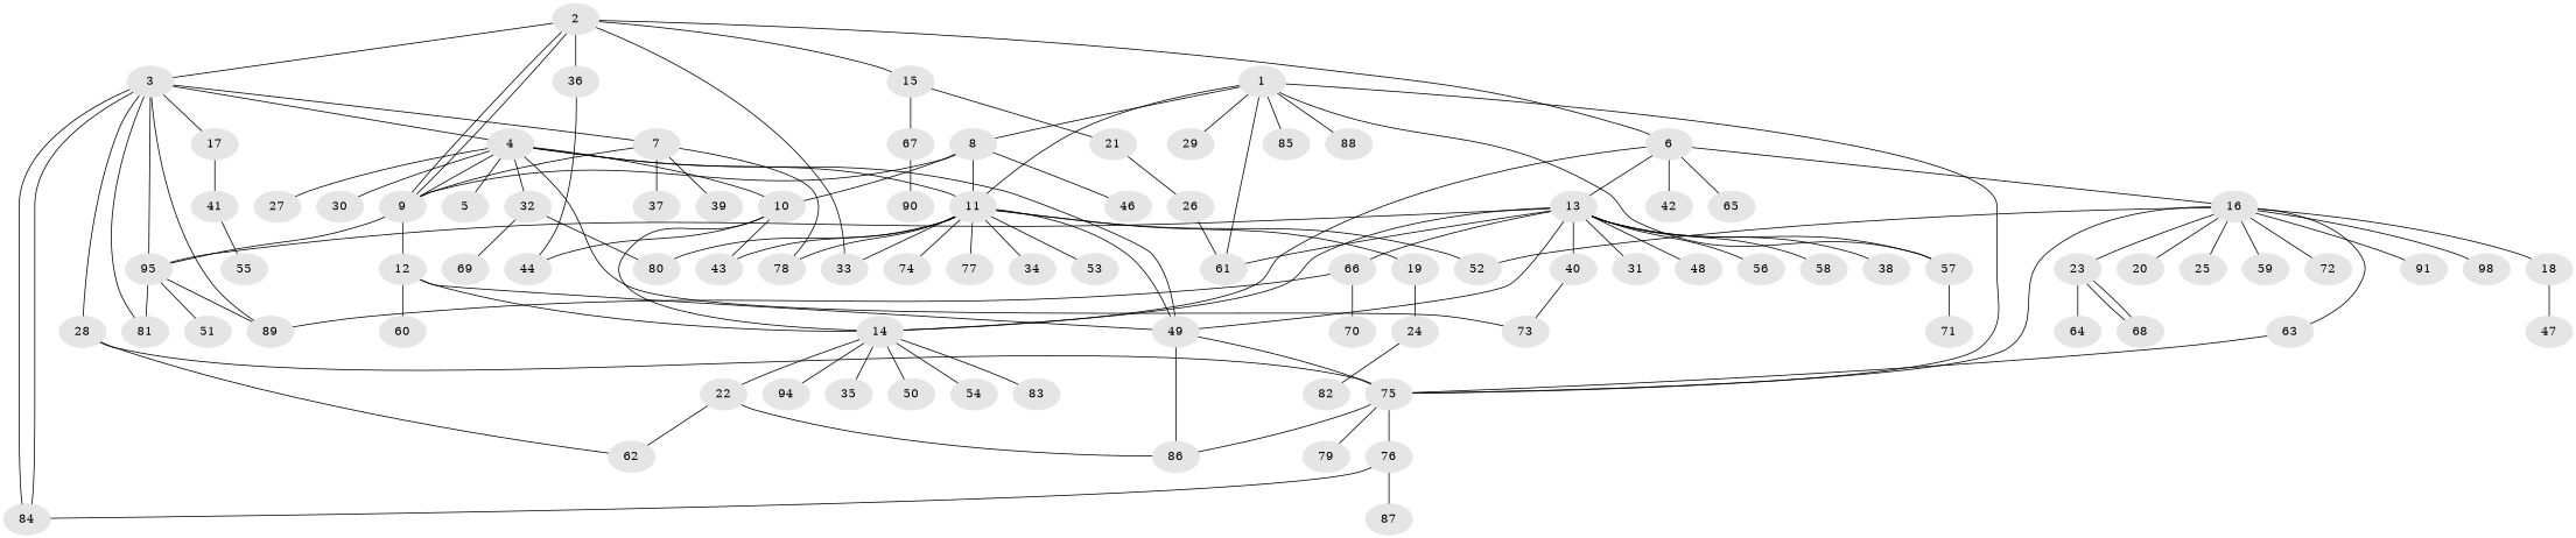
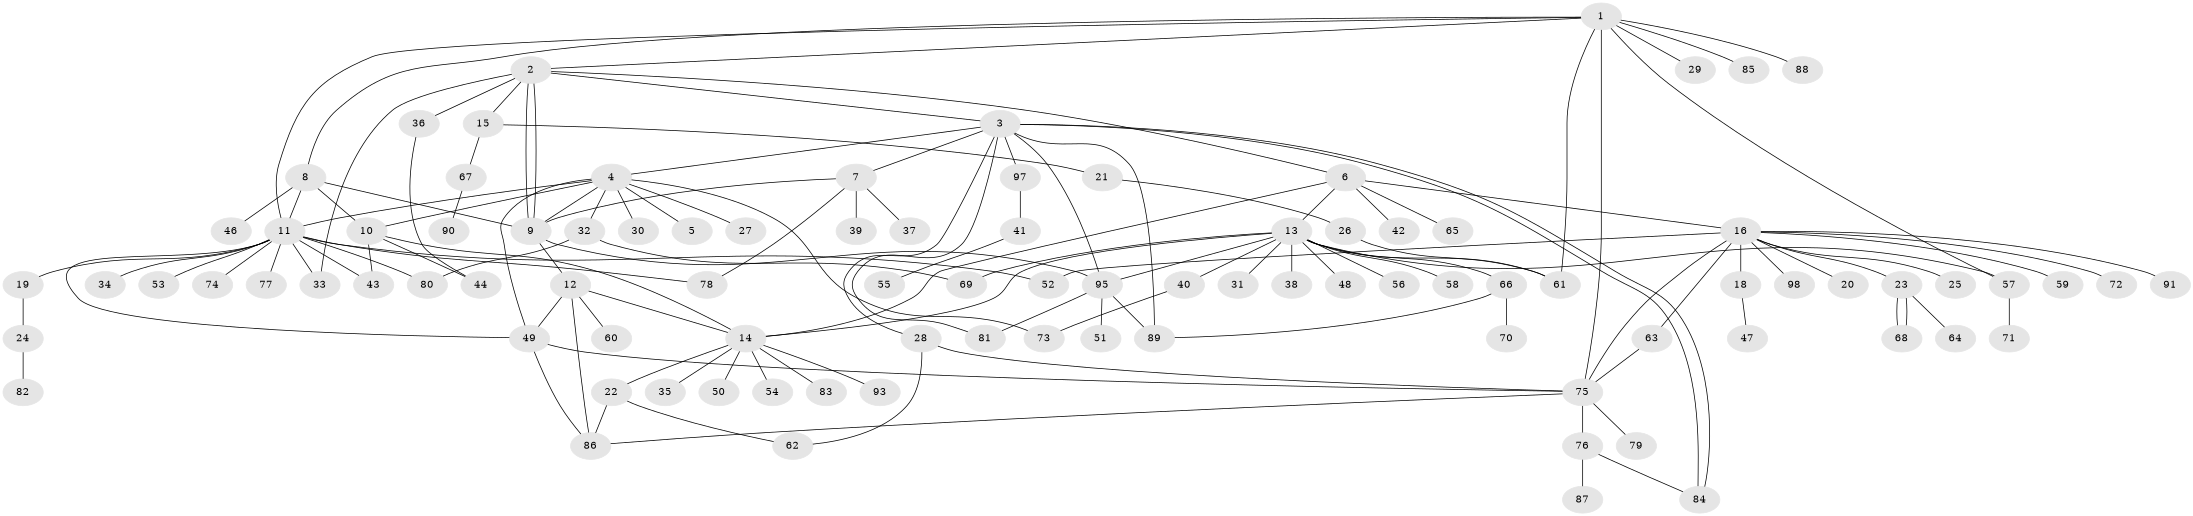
  graph {
    node [color=gray90 style=filled]
    1
    2
    8
    11
    29
    57
    61
    75
    85
    88
    3
    6
    9
    15
    33
    36
    10
    46
    49
    78
    43
    19
    34
    52
    53
    74
    77
    80
    71
    86
    76
    79
    4
    7
-   17
+   17 [label=97]
    28
    n37 [label=95]
    81
    84
    89
    13
    14
    16
    42
    65
    12
    21
    67
    44
    5
    27
    30
    32
    73
    37
    39
    41
    62
    51
    69
    31
    38
    40
    48
    56
    58
    66
    22
    35
    50
    54
    83
-   93 [label=94]
+   93
    18
    20
    23
    25
    59
    63
    72
    91
    n82 [label=98]
    60
    24
    70
    26
    90
    47
    64
    68
    55
    82
    87
+   1 -- 2
    1 -- 8
    1 -- 11
    1 -- 29
    1 -- 57
    1 -- 61
    1 -- 75
    1 -- 85
    1 -- 88
    2 -- 3
    2 -- 6
    2 -- 9
    2 -- 9
    2 -- 15
    2 -- 33
    2 -- 36
    8 -- 11
    8 -- 9
    8 -- 10
    8 -- 46
    11 -- 33
    11 -- 49
    11 -- 78
    11 -- 43
    11 -- 19
    11 -- 34
    11 -- 52
    11 -- 53
    11 -- 74
    11 -- 77
    11 -- 80
    57 -- 71
    75 -- 86
    75 -- 76
    75 -- 79
    3 -- 4
    3 -- 7
    3 -- 17
    3 -- 28
    3 -- n37
    3 -- 81
    3 -- 84
    3 -- 84
    3 -- 89
    6 -- 13
    6 -- 14
    6 -- 16
    6 -- 42
    6 -- 65
    9 -- n37
    9 -- 12
    15 -- 21
    15 -- 67
    36 -- 44
    10 -- 43
    10 -- 14
    10 -- 44
    49 -- 75
    49 -- 86
    19 -- 24
    76 -- 84
    76 -- 87
    4 -- 11
    4 -- 9
    4 -- 10
    4 -- 49
    4 -- 5
    4 -- 27
    4 -- 30
    4 -- 32
    4 -- 73
    7 -- 9
    7 -- 78
    7 -- 37
    7 -- 39
    17 -- 41
    28 -- 75
    28 -- 62
    n37 -- 81
    n37 -- 89
    n37 -- 51
    13 -- 57
    13 -- 61
-   13 -- 49
+   13 -- 69
    13 -- n37
    13 -- 14
    13 -- 31
    13 -- 38
    13 -- 40
    13 -- 48
    13 -- 56
    13 -- 58
    13 -- 66
    14 -- 22
    14 -- 35
    14 -- 50
    14 -- 54
    14 -- 83
    14 -- 93
    16 -- 75
    16 -- 52
    16 -- 18
    16 -- 20
    16 -- 23
    16 -- 25
    16 -- 59
    16 -- 63
    16 -- 72
    16 -- 91
    16 -- n82
    12 -- 49
+   12 -- 86
    12 -- 14
    12 -- 60
    21 -- 26
    67 -- 90
    32 -- 80
    32 -- 69
    41 -- 55
    40 -- 73
    66 -- 89
    66 -- 70
    22 -- 86
    22 -- 62
    18 -- 47
    23 -- 64
    23 -- 68
    23 -- 68
    63 -- 75
    24 -- 82
    26 -- 61
  }
